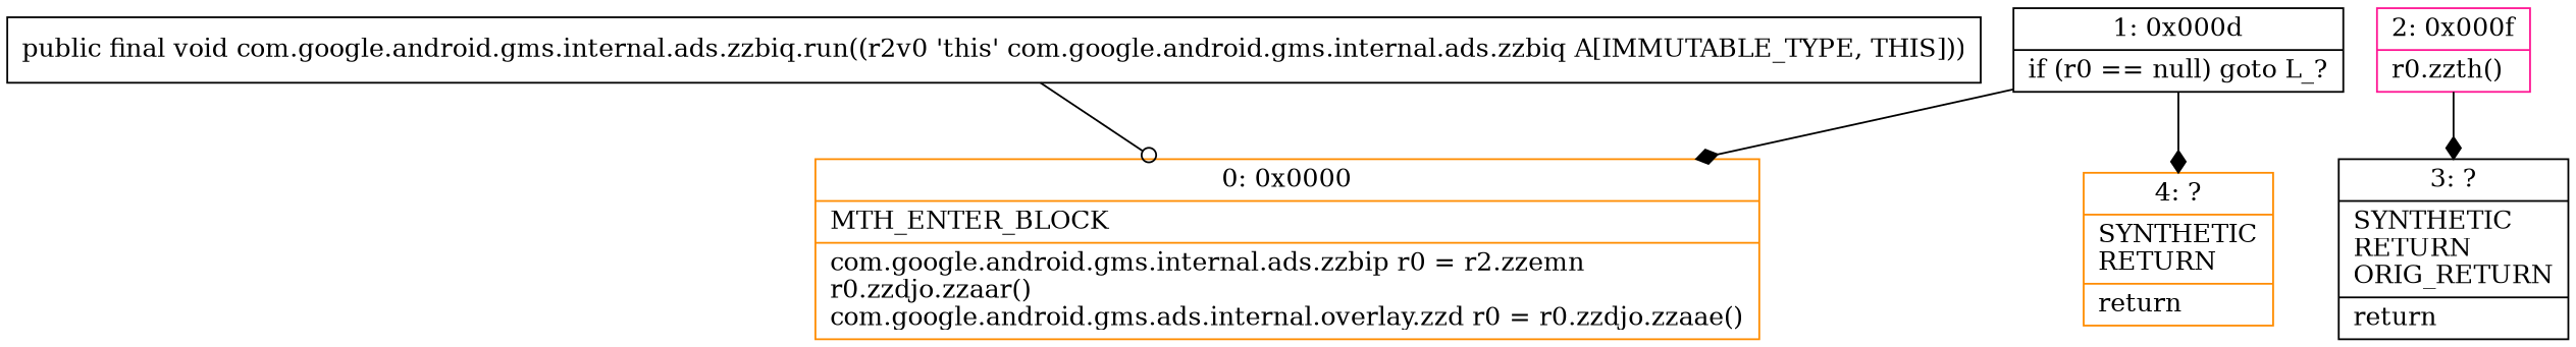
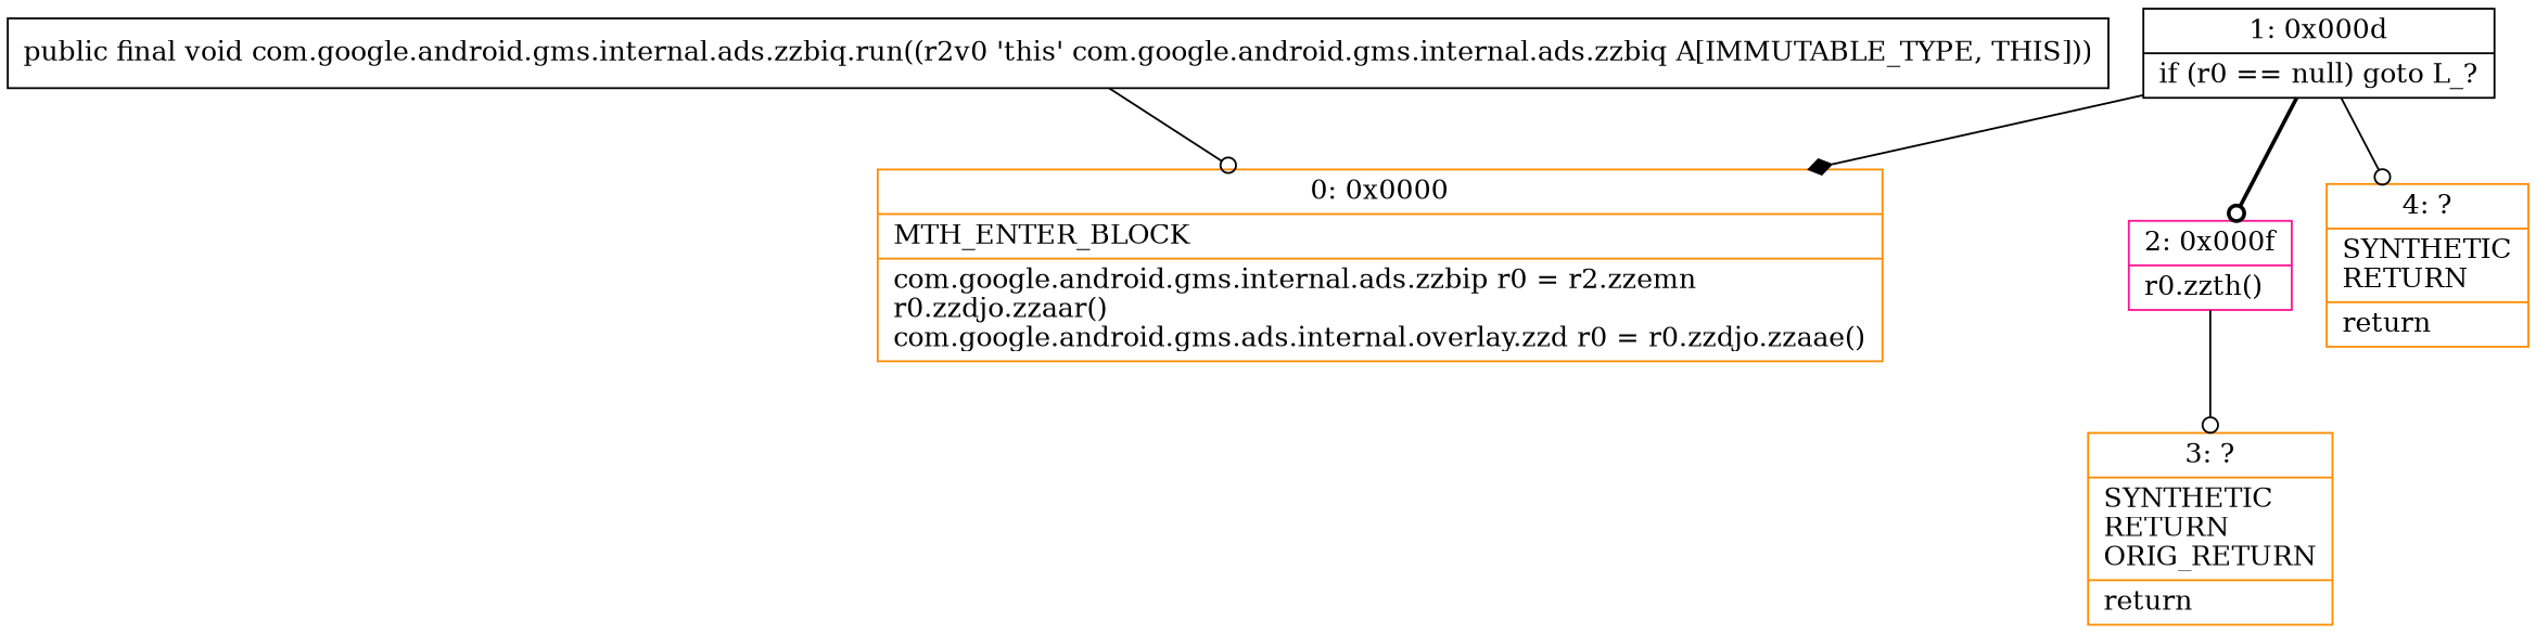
  digraph {
    node [color=darkorange shape=record]
    edge [arrowhead=odot style=solid]
    n1 [label="{0\:\ 0x0000|MTH_ENTER_BLOCK\l|com.google.android.gms.internal.ads.zzbip r0 = r2.zzemn\lr0.zzdjo.zzaar()\lcom.google.android.gms.ads.internal.overlay.zzd r0 = r0.zzdjo.zzaae()\l}"]
    n2 [color=black label="{1\:\ 0x000d|if (r0 == null) goto L_?\l}"]
    n3 [color=deeppink label="{2\:\ 0x000f|r0.zzth()\l}"]
    n4 [label="{4\:\ ?|SYNTHETIC\lRETURN\l|return\l}"]
-   n5 [color=black label="{3\:\ ?|SYNTHETIC\lRETURN\lORIG_RETURN\l|return\l}"]
+   n5 [label="{3\:\ ?|SYNTHETIC\lRETURN\lORIG_RETURN\l|return\l}"]
    n6 [color=black label="{public final void com.google.android.gms.internal.ads.zzbiq.run((r2v0 'this' com.google.android.gms.internal.ads.zzbiq A[IMMUTABLE_TYPE, THIS])) }"]
    n2 -> n1 [arrowhead=diamond]
-   n2 -> n4 [arrowhead=diamond]
-   n3 -> n5 [arrowhead=diamond]
+   n2 -> n3 [style=bold]
+   n2 -> n4
+   n3 -> n5
    n6 -> n1
  }
